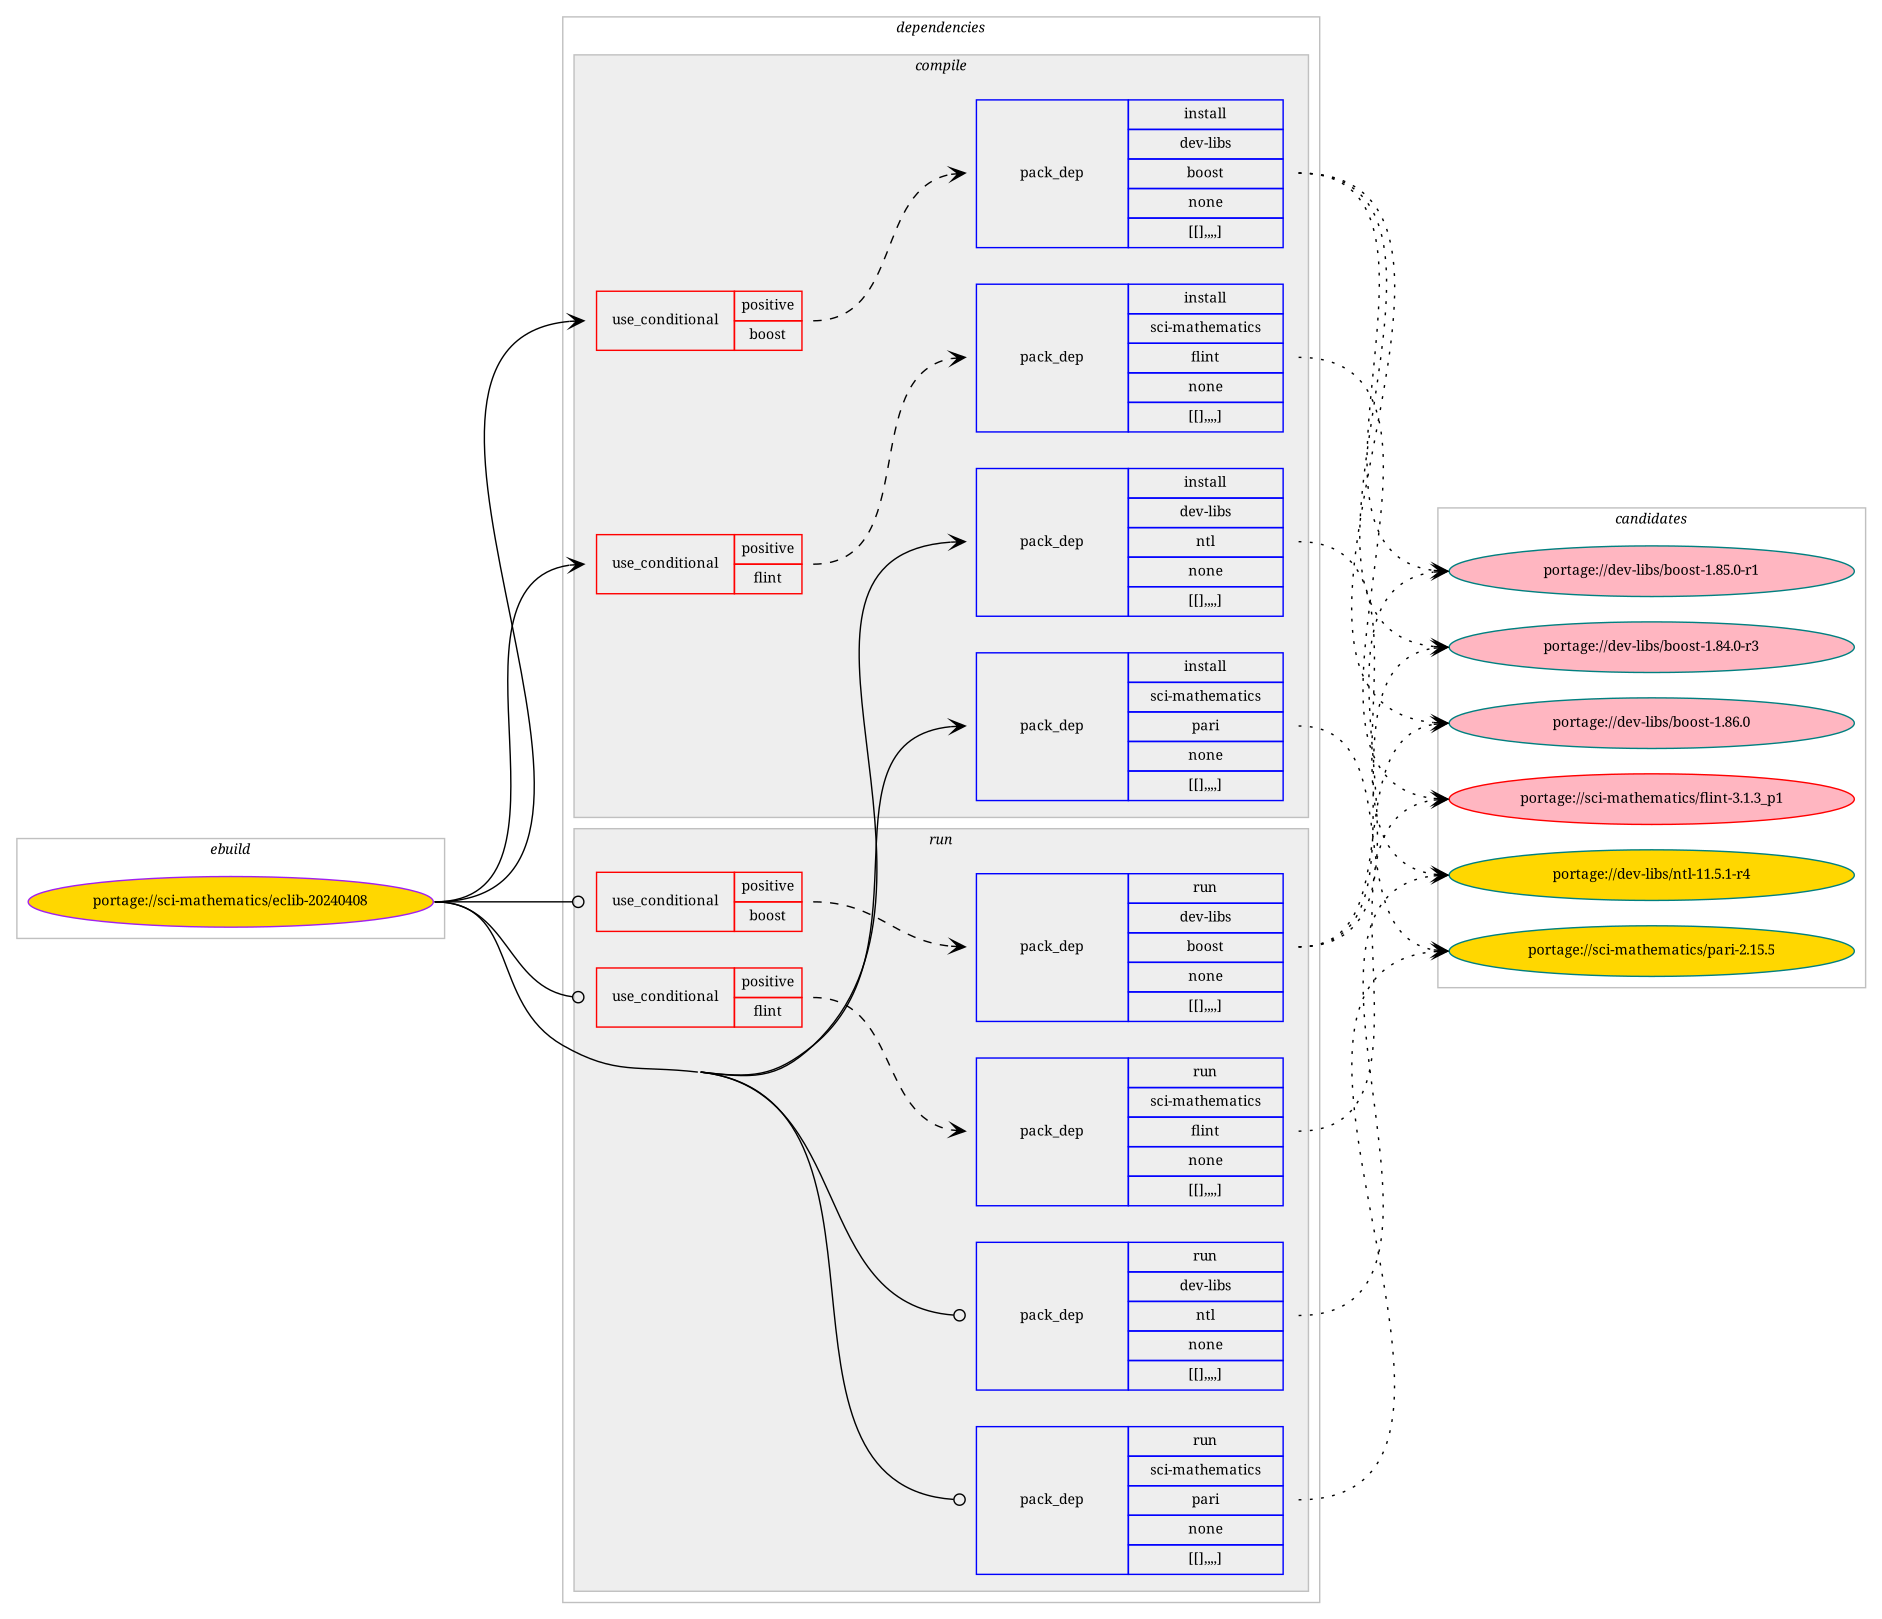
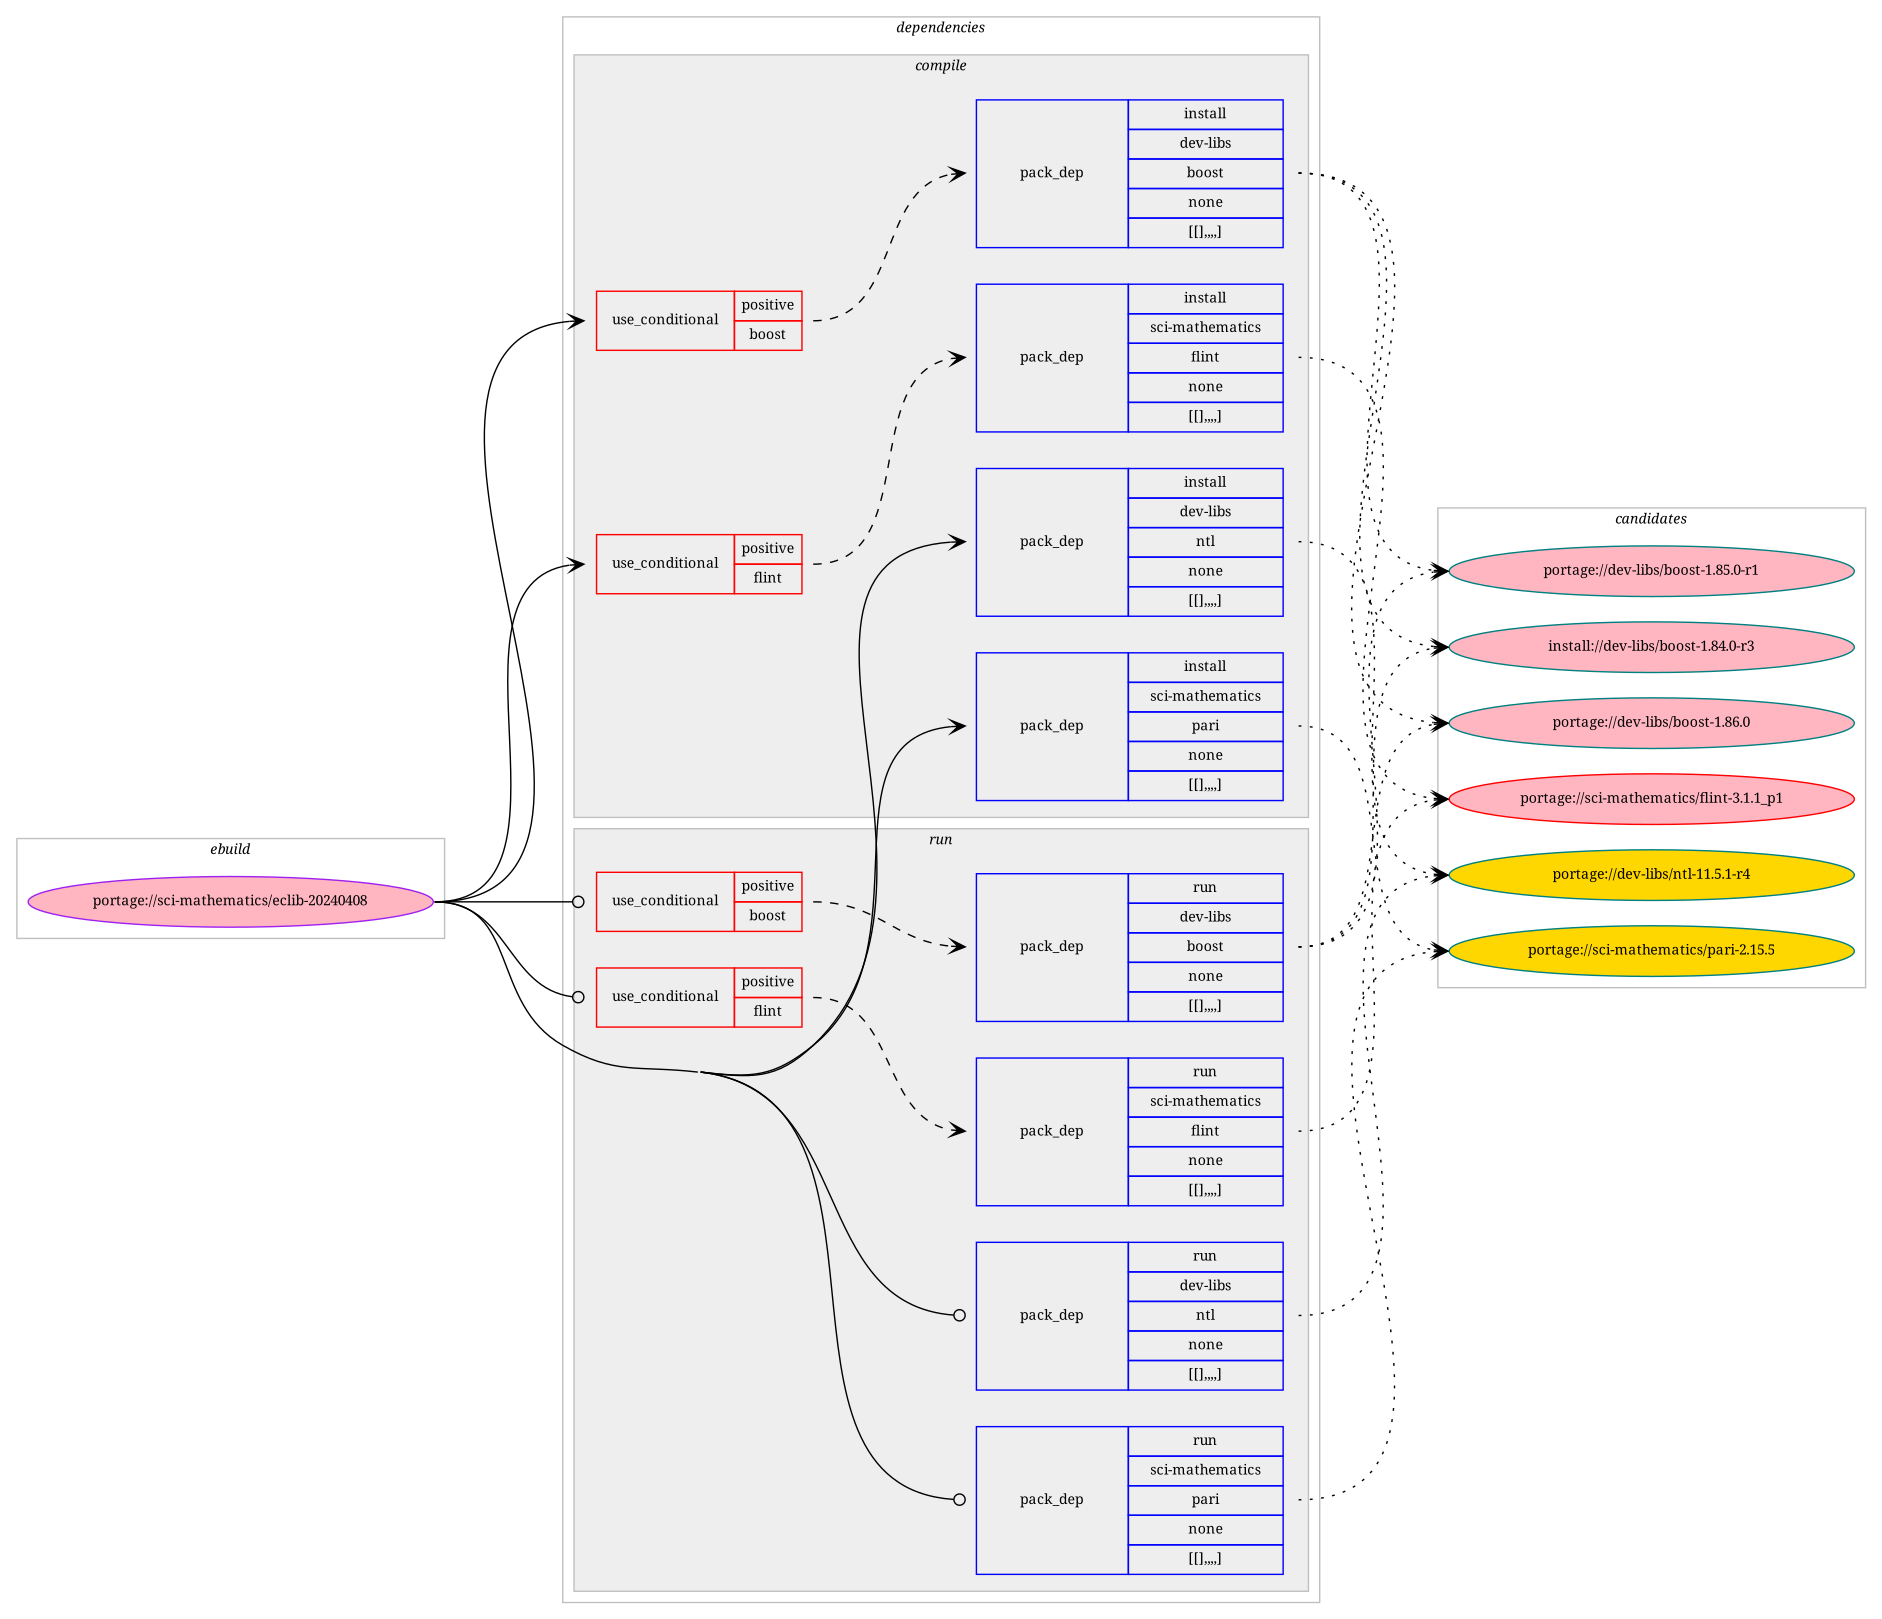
  digraph {
    compound=true
    concentrate=true
    fontname="Noto Serif"
    fontsize=10
    newrank=true
    rankdir=LR
    ranksep=1.5
    node [color=blue fontname="Noto Serif" fontsize=10 shape=none]
    edge [arrowhead=vee fontname="Noto Serif" headport=w style=dotted tailport=e weight=20]
-   n1 [color=purple fillcolor=gold label="portage://sci-mathematics/eclib-20240408" style=filled width=4 shape=""]
+   n1 [color=purple fillcolor=lightpink label="portage://sci-mathematics/eclib-20240408" style=filled width=4 shape=""]
    n2 [label=<<TABLE BORDER="0" CELLBORDER="1" CELLSPACING="0" CELLPADDING="4" WIDTH="220"><TR><TD ROWSPAN="6" CELLPADDING="30">pack_dep</TD></TR><TR><TD WIDTH="110">install</TD></TR><TR><TD>dev-libs</TD></TR><TR><TD>boost</TD></TR><TR><TD>none</TD></TR><TR><TD>[[],,,,]</TD></TR></TABLE>>]
    n3 [color=red label=<<TABLE BORDER="0" CELLBORDER="1" CELLSPACING="0" CELLPADDING="4"><TR><TD ROWSPAN="3" CELLPADDING="10">use_conditional</TD></TR><TR><TD>positive</TD></TR><TR><TD>boost</TD></TR></TABLE>>]
    n4 [label=<<TABLE BORDER="0" CELLBORDER="1" CELLSPACING="0" CELLPADDING="4" WIDTH="220"><TR><TD ROWSPAN="6" CELLPADDING="30">pack_dep</TD></TR><TR><TD WIDTH="110">install</TD></TR><TR><TD>sci-mathematics</TD></TR><TR><TD>flint</TD></TR><TR><TD>none</TD></TR><TR><TD>[[],,,,]</TD></TR></TABLE>>]
    n5 [color=red label=<<TABLE BORDER="0" CELLBORDER="1" CELLSPACING="0" CELLPADDING="4"><TR><TD ROWSPAN="3" CELLPADDING="10">use_conditional</TD></TR><TR><TD>positive</TD></TR><TR><TD>flint</TD></TR></TABLE>>]
    n6 [label=<<TABLE BORDER="0" CELLBORDER="1" CELLSPACING="0" CELLPADDING="4" WIDTH="220"><TR><TD ROWSPAN="6" CELLPADDING="30">pack_dep</TD></TR><TR><TD WIDTH="110">install</TD></TR><TR><TD>dev-libs</TD></TR><TR><TD>ntl</TD></TR><TR><TD>none</TD></TR><TR><TD>[[],,,,]</TD></TR></TABLE>>]
    n7 [label=<<TABLE BORDER="0" CELLBORDER="1" CELLSPACING="0" CELLPADDING="4" WIDTH="220"><TR><TD ROWSPAN="6" CELLPADDING="30">pack_dep</TD></TR><TR><TD WIDTH="110">install</TD></TR><TR><TD>sci-mathematics</TD></TR><TR><TD>pari</TD></TR><TR><TD>none</TD></TR><TR><TD>[[],,,,]</TD></TR></TABLE>>]
    n8 [label=<<TABLE BORDER="0" CELLBORDER="1" CELLSPACING="0" CELLPADDING="4" WIDTH="220"><TR><TD ROWSPAN="6" CELLPADDING="30">pack_dep</TD></TR><TR><TD WIDTH="110">run</TD></TR><TR><TD>dev-libs</TD></TR><TR><TD>boost</TD></TR><TR><TD>none</TD></TR><TR><TD>[[],,,,]</TD></TR></TABLE>>]
    n9 [color=red label=<<TABLE BORDER="0" CELLBORDER="1" CELLSPACING="0" CELLPADDING="4"><TR><TD ROWSPAN="3" CELLPADDING="10">use_conditional</TD></TR><TR><TD>positive</TD></TR><TR><TD>boost</TD></TR></TABLE>>]
    n10 [label=<<TABLE BORDER="0" CELLBORDER="1" CELLSPACING="0" CELLPADDING="4" WIDTH="220"><TR><TD ROWSPAN="6" CELLPADDING="30">pack_dep</TD></TR><TR><TD WIDTH="110">run</TD></TR><TR><TD>sci-mathematics</TD></TR><TR><TD>flint</TD></TR><TR><TD>none</TD></TR><TR><TD>[[],,,,]</TD></TR></TABLE>>]
    n11 [color=red label=<<TABLE BORDER="0" CELLBORDER="1" CELLSPACING="0" CELLPADDING="4"><TR><TD ROWSPAN="3" CELLPADDING="10">use_conditional</TD></TR><TR><TD>positive</TD></TR><TR><TD>flint</TD></TR></TABLE>>]
    n12 [label=<<TABLE BORDER="0" CELLBORDER="1" CELLSPACING="0" CELLPADDING="4" WIDTH="220"><TR><TD ROWSPAN="6" CELLPADDING="30">pack_dep</TD></TR><TR><TD WIDTH="110">run</TD></TR><TR><TD>sci-mathematics</TD></TR><TR><TD>pari</TD></TR><TR><TD>none</TD></TR><TR><TD>[[],,,,]</TD></TR></TABLE>>]
    n13 [label=<<TABLE BORDER="0" CELLBORDER="1" CELLSPACING="0" CELLPADDING="4" WIDTH="220"><TR><TD ROWSPAN="6" CELLPADDING="30">pack_dep</TD></TR><TR><TD WIDTH="110">run</TD></TR><TR><TD>dev-libs</TD></TR><TR><TD>ntl</TD></TR><TR><TD>none</TD></TR><TR><TD>[[],,,,]</TD></TR></TABLE>>]
    n14 [color=teal fillcolor=lightpink label="portage://dev-libs/boost-1.86.0" style=filled width=4 shape=""]
    n15 [color=teal fillcolor=lightpink label="portage://dev-libs/boost-1.85.0-r1" style=filled width=4 shape=""]
-   n16 [color=teal fillcolor=lightpink label="portage://dev-libs/boost-1.84.0-r3" style=filled width=4 shape=""]
-   n17 [color=red fillcolor=lightpink label="portage://sci-mathematics/flint-3.1.3_p1" style=filled width=4 shape=""]
+   n16 [color=teal fillcolor=lightpink label="install://dev-libs/boost-1.84.0-r3" style=filled width=4 shape=""]
+   n17 [color=red fillcolor=lightpink label="portage://sci-mathematics/flint-3.1.1_p1" style=filled width=4 shape=""]
    n18 [color=teal fillcolor=gold label="portage://dev-libs/ntl-11.5.1-r4" style=filled width=4 shape=""]
    n19 [color=teal fillcolor=gold label="portage://sci-mathematics/pari-2.15.5" style=filled width=4 shape=""]
    subgraph cluster_1 {
      color=gray
      label=<<i>ebuild</i>>
      n1
    }
    subgraph cluster_2 {
      color=gray
      label=<<i>dependencies</i>>
      subgraph cluster_3 {
        color=gray
        fillcolor="#eeeeee"
        label=<<i>compile</i>>
        style=filled
        subgraph sub_4 {
          color=gray
          fillcolor="#eeeeee"
          label=<<i>compile</i>>
          style=filled
          n3
          subgraph sub_5 {
            color=gray
            fillcolor="#eeeeee"
            label=<<i>compile</i>>
            style=filled
            n2
          }
        }
        subgraph sub_6 {
          color=gray
          fillcolor="#eeeeee"
          label=<<i>compile</i>>
          style=filled
          n5
          subgraph sub_7 {
            color=gray
            fillcolor="#eeeeee"
            label=<<i>compile</i>>
            style=filled
            n4
          }
        }
        subgraph sub_8 {
          color=gray
          fillcolor="#eeeeee"
          label=<<i>compile</i>>
          style=filled
          n6
        }
        subgraph sub_9 {
          color=gray
          fillcolor="#eeeeee"
          label=<<i>compile</i>>
          style=filled
          n7
        }
      }
      subgraph cluster_10 {
        color=gray
        fillcolor="#eeeeee"
        label=<<i>compile and run</i>>
        style=filled
      }
      subgraph cluster_11 {
        color=gray
        fillcolor="#eeeeee"
        label=<<i>run</i>>
        style=filled
        subgraph sub_12 {
          color=gray
          fillcolor="#eeeeee"
          label=<<i>run</i>>
          style=filled
          n9
          subgraph sub_13 {
            color=gray
            fillcolor="#eeeeee"
            label=<<i>run</i>>
            style=filled
            n8
          }
        }
        subgraph sub_14 {
          color=gray
          fillcolor="#eeeeee"
          label=<<i>run</i>>
          style=filled
          n11
          subgraph sub_15 {
            color=gray
            fillcolor="#eeeeee"
            label=<<i>run</i>>
            style=filled
            n10
          }
        }
        subgraph sub_16 {
          color=gray
          fillcolor="#eeeeee"
          label=<<i>run</i>>
          style=filled
          n12
        }
        subgraph sub_17 {
          color=gray
          fillcolor="#eeeeee"
          label=<<i>run</i>>
          style=filled
          n13
        }
      }
    }
    subgraph cluster_18 {
      color=gray
      label=<<i>candidates</i>>
      rank=same
      subgraph sub_19 {
        color=black
        label=<<i>candidates</i>>
        nodesep=1
        rank=same
        n14
        n15
        n16
      }
      subgraph sub_20 {
        color=black
        label=<<i>candidates</i>>
        nodesep=1
        rank=same
        n17
      }
      subgraph sub_21 {
        color=black
        label=<<i>candidates</i>>
        nodesep=1
        rank=same
        n18
      }
      subgraph sub_22 {
        color=black
        label=<<i>candidates</i>>
        nodesep=1
        rank=same
        n19
      }
      subgraph sub_23 {
        color=black
        label=<<i>candidates</i>>
        nodesep=1
        rank=same
        n19
      }
      subgraph sub_24 {
        color=black
        label=<<i>candidates</i>>
        nodesep=1
        rank=same
        n14
        n15
        n16
      }
      subgraph sub_25 {
        color=black
        label=<<i>candidates</i>>
        nodesep=1
        rank=same
        n17
      }
      subgraph sub_26 {
        color=black
        label=<<i>candidates</i>>
        nodesep=1
        rank=same
        n18
      }
    }
    n1 -> n3 [style=solid]
    n1 -> n5 [style=solid]
    n1 -> n6 [style=solid]
    n1 -> n7 [style=solid]
    n1 -> n9 [arrowhead=odot style=solid]
    n1 -> n11 [arrowhead=odot style=solid]
    n1 -> n12 [arrowhead=odot style=solid]
    n1 -> n13 [arrowhead=odot style=solid]
    n2 -> n14 [weight=100]
    n2 -> n15 [weight=100]
    n2 -> n16 [weight=100]
    n3 -> n2 [style=dashed]
    n4 -> n17 [weight=100]
    n5 -> n4 [style=dashed]
    n6 -> n18 [weight=100]
    n7 -> n19 [weight=100]
    n8 -> n14 [weight=100]
    n8 -> n15 [weight=100]
    n8 -> n16 [weight=100]
    n9 -> n8 [style=dashed]
    n10 -> n17 [weight=100]
    n11 -> n10 [style=dashed]
    n12 -> n19 [weight=100]
    n13 -> n18 [weight=100]
  }
